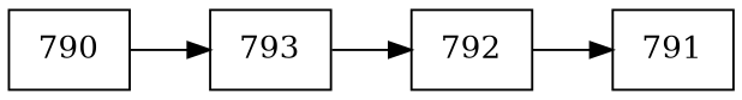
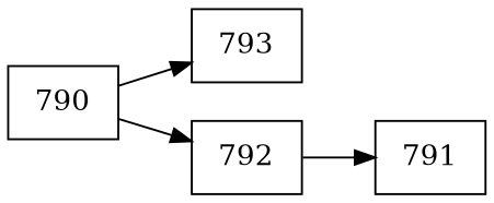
  digraph {
    rankdir=LR
    node [shape=record]
    n1 [label="{793}"]
    n2 [label="{790}"]
    n3 [label="{792}"]
    n4 [label="{791}"]
    n2 -> n1
-   n1 -> n3
+   n2 -> n3
    n3 -> n4
  }
